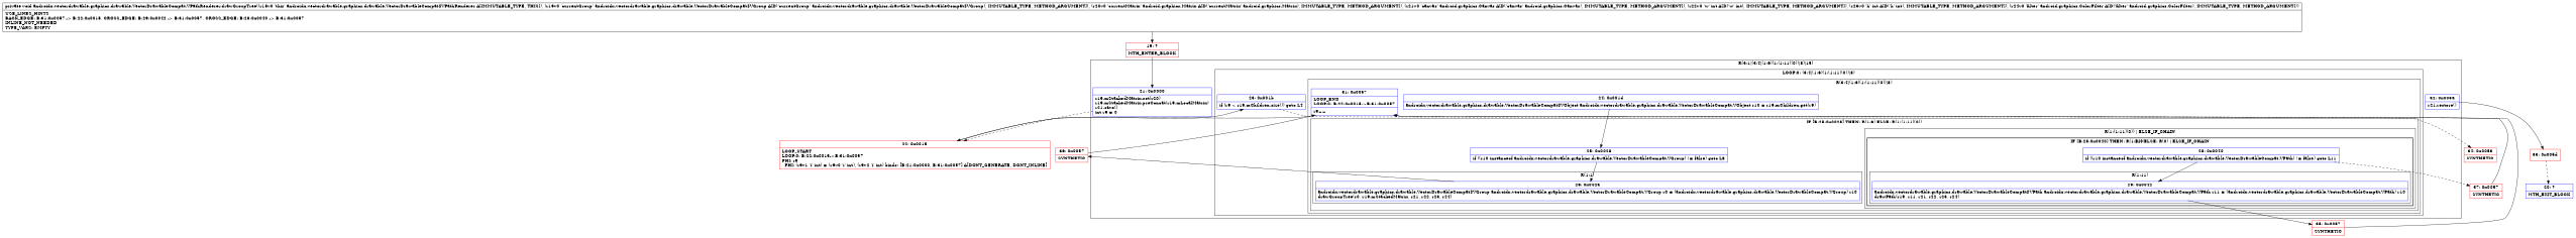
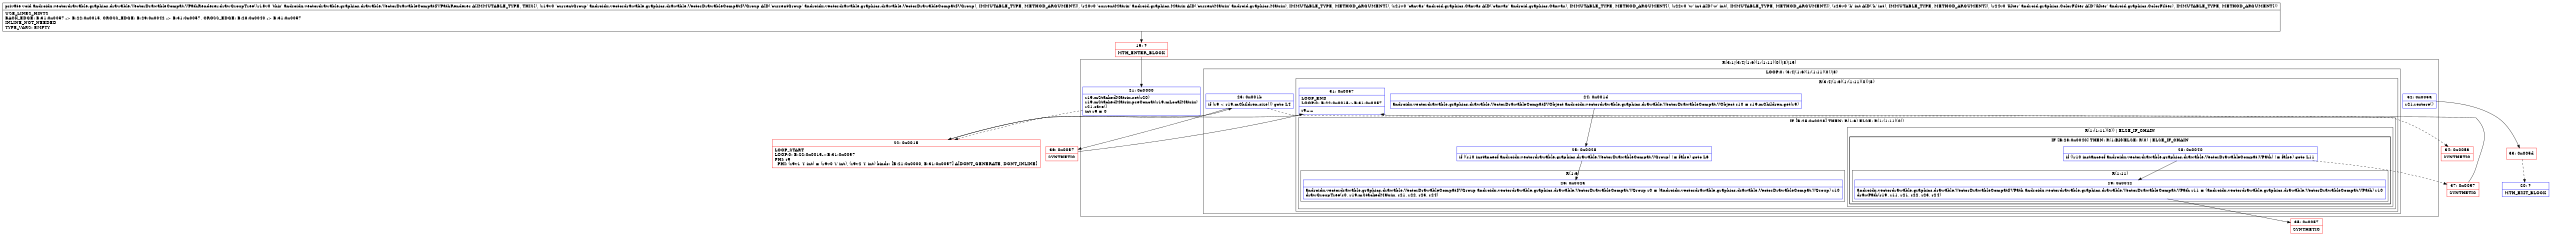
  digraph {
    node [color=blue shape=record]
    n1 [label="{26\:\ 0x002a|androidx.vectordrawable.graphics.drawable.VectorDrawableCompat$VGroup androidx.vectordrawable.graphics.drawable.VectorDrawableCompat.VGroup r0 = (androidx.vectordrawable.graphics.drawable.VectorDrawableCompat.VGroup) r10\ldrawGroupTree(r0, r19.mStackedMatrix, r21, r22, r23, r24)\l}"]
    n2 [label="{29\:\ 0x0042|androidx.vectordrawable.graphics.drawable.VectorDrawableCompat$VPath androidx.vectordrawable.graphics.drawable.VectorDrawableCompat.VPath r11 = (androidx.vectordrawable.graphics.drawable.VectorDrawableCompat.VPath) r10\ldrawPath(r19, r11, r21, r22, r23, r24)\l}"]
    n3 [label="{28\:\ 0x0040|if ((r10 instanceof androidx.vectordrawable.graphics.drawable.VectorDrawableCompat.VPath) != false) goto L11\l}"]
    n4 [label="{25\:\ 0x0028|if ((r10 instanceof androidx.vectordrawable.graphics.drawable.VectorDrawableCompat.VGroup) != false) goto L6\l}"]
    n5 [label="{24\:\ 0x001d|androidx.vectordrawable.graphics.drawable.VectorDrawableCompat$VObject androidx.vectordrawable.graphics.drawable.VectorDrawableCompat.VObject r10 = r19.mChildren.get(r9)\l}"]
    n6 [label="{31\:\ 0x0057|LOOP_END\lLOOP:0: B:22:0x0015\-\>B:31:0x0057\l|r9++\l}"]
    n7 [label="{23\:\ 0x001b|if (r9 \< r19.mChildren.size()) goto L4\l}"]
    n8 [label="{21\:\ 0x0000|r19.mStackedMatrix.set(r20)\lr19.mStackedMatrix.preConcat(r19.mLocalMatrix)\lr21.save()\lint r9 = 0\l}"]
    n9 [label="{32\:\ 0x005a|r21.restore()\l}"]
    n10 [color=red label="{36\:\ 0x0057|SYNTHETIC\l}"]
    n11 [color=red label="{35\:\ 0x0057|SYNTHETIC\l}"]
    n12 [color=red label="{37\:\ 0x0057|SYNTHETIC\l}"]
    n13 [color=red label="{22\:\ 0x0015|LOOP_START\lLOOP:0: B:22:0x0015\-\>B:31:0x0057\lPHI: r9 \l  PHI: (r9v1 'i' int) = (r9v0 'i' int), (r9v2 'i' int) binds: [B:21:0x0000, B:31:0x0057] A[DONT_GENERATE, DONT_INLINE]\l}"]
    n14 [color=red label="{34\:\ 0x005a|SYNTHETIC\l}"]
    n15 [color=red label="{33\:\ 0x005d}"]
    n16 [label="{20\:\ ?|MTH_EXIT_BLOCK\l}"]
    n17 [color=red label="{19\:\ ?|MTH_ENTER_BLOCK\l}"]
    n18 [label="{private void androidx.vectordrawable.graphics.drawable.VectorDrawableCompat.VPathRenderer.drawGroupTree((r18v0 'this' androidx.vectordrawable.graphics.drawable.VectorDrawableCompat$VPathRenderer A[IMMUTABLE_TYPE, THIS]), (r19v0 'currentGroup' androidx.vectordrawable.graphics.drawable.VectorDrawableCompat$VGroup A[D('currentGroup' androidx.vectordrawable.graphics.drawable.VectorDrawableCompat$VGroup), IMMUTABLE_TYPE, METHOD_ARGUMENT]), (r20v0 'currentMatrix' android.graphics.Matrix A[D('currentMatrix' android.graphics.Matrix), IMMUTABLE_TYPE, METHOD_ARGUMENT]), (r21v0 'canvas' android.graphics.Canvas A[D('canvas' android.graphics.Canvas), IMMUTABLE_TYPE, METHOD_ARGUMENT]), (r22v0 'w' int A[D('w' int), IMMUTABLE_TYPE, METHOD_ARGUMENT]), (r23v0 'h' int A[D('h' int), IMMUTABLE_TYPE, METHOD_ARGUMENT]), (r24v0 'filter' android.graphics.ColorFilter A[D('filter' android.graphics.ColorFilter), IMMUTABLE_TYPE, METHOD_ARGUMENT]))  | USE_LINES_HINTS\lBACK_EDGE: B:31:0x0057 \-\> B:22:0x0015, CROSS_EDGE: B:29:0x0042 \-\> B:31:0x0057, CROSS_EDGE: B:28:0x0040 \-\> B:31:0x0057\lINLINE_NOT_NEEDED\lTYPE_VARS: EMPTY\l}" color=""]
    subgraph cluster_1 {
      label="R(3:1|(3:4|(1:6)(1:(1:11)(0))|8)|15)"
      n8
      n9
      subgraph cluster_2 {
        label="LOOP:0: (3:4|(1:6)(1:(1:11)(0))|8)"
        n7
        subgraph cluster_3 {
          label="R(3:4|(1:6)(1:(1:11)(0))|8)"
          n5
          n6
          subgraph cluster_4 {
            label="IF [B:25:0x0028] THEN: R(1:6) ELSE: R(1:(1:11)(0))"
            n4
            subgraph cluster_5 {
-             label="R(1:1)"
+             label="R(1:6)"
              n1
            }
            subgraph cluster_6 {
              label="R(1:(1:11)(0)) | ELSE_IF_CHAIN\l"
              subgraph cluster_7 {
                label="IF [B:28:0x0040] THEN: R(1:11) ELSE: R(0) | ELSE_IF_CHAIN\l"
                n3
                subgraph cluster_8 {
                  label="R(1:11)"
                  n2
                }
                subgraph cluster_9 {
                  label="R(0)"
                }
              }
            }
          }
        }
      }
    }
-   n1 -> n10
+   n7 -> n10
    n2 -> n11
    n3 -> n2
    n3 -> n12 [style=dashed]
    n4 -> n1
    n5 -> n4
    n6 -> n13
    n7 -> n14 [style=dashed]
    n8 -> n13 [style=dashed]
    n9 -> n15
    n10 -> n6
-   n11 -> n6
    n12 -> n6
    n13 -> n7
    n15 -> n16 [style=dashed]
    n17 -> n8
    n18 -> n17
  }
